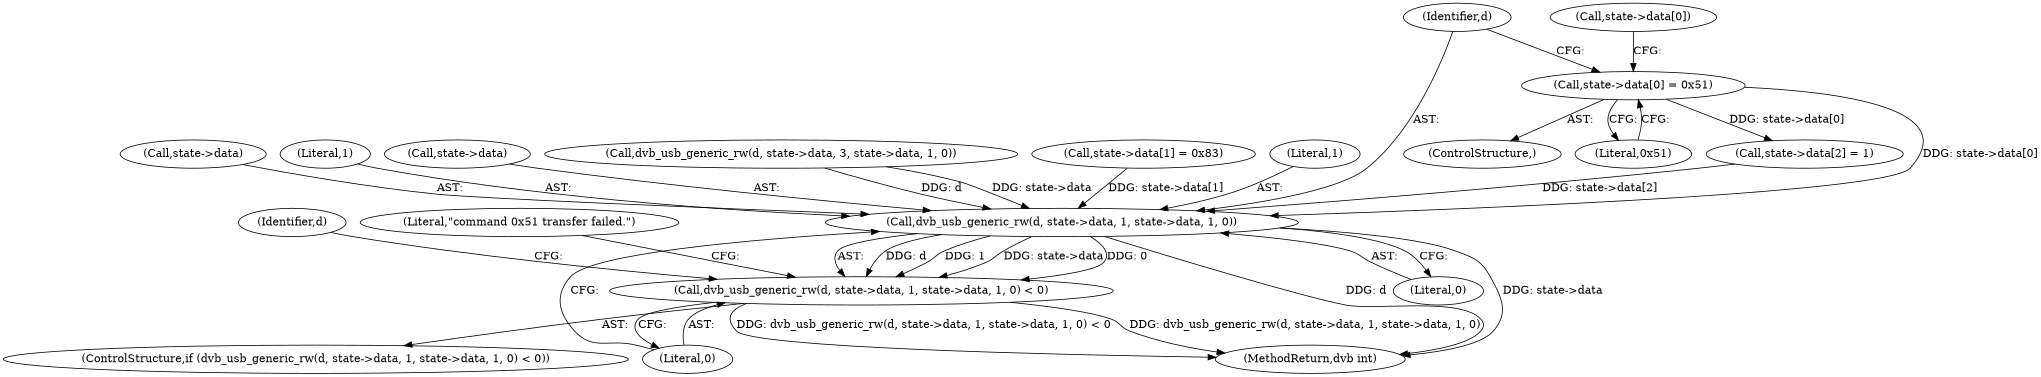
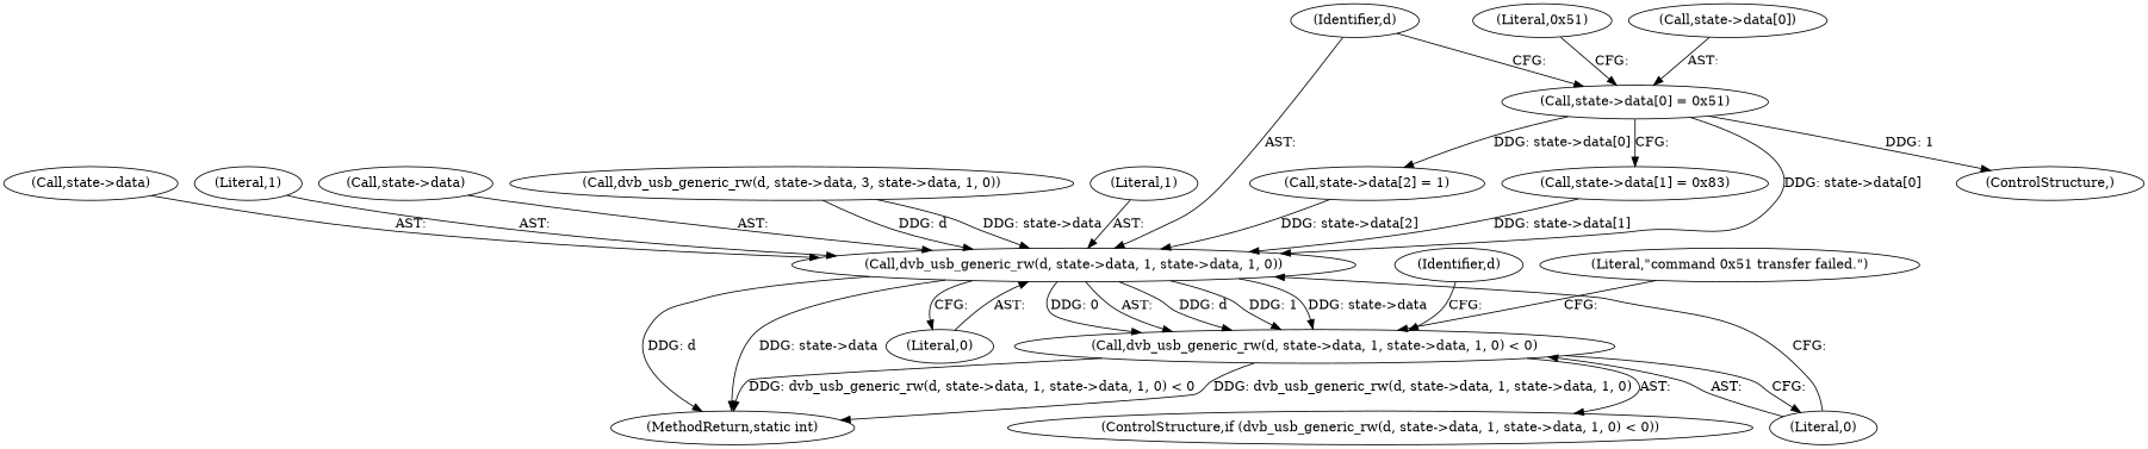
  digraph {
    n1 [label="(Call,state->data[0] = 0x51)"]
    n2 [label="(Call,dvb_usb_generic_rw(d, state->data, 1, state->data, 1, 0))"]
    n3 [label="(ControlStructure,)"]
    n4 [label="(Literal,0x51)"]
    n5 [label="(Call,state->data[2] = 1)"]
-   n6 [label="(MethodReturn,dvb int)"]
+   n6 [label="(MethodReturn,static int)"]
    n7 [label="(Call,dvb_usb_generic_rw(d, state->data, 1, state->data, 1, 0) < 0)"]
    n8 [label="(Literal,0)"]
    n9 [label="(Literal,0)"]
    n10 [label="(ControlStructure,if (dvb_usb_generic_rw(d, state->data, 1, state->data, 1, 0) < 0))"]
    n11 [label="(Call,state->data)"]
    n12 [label="(Literal,1)"]
    n13 [label="(Call,state->data[0])"]
    n14 [label="(Call,state->data)"]
    n15 [label="(Identifier,d)"]
    n16 [label="(Literal,\"command 0x51 transfer failed.\")"]
    n17 [label="(Call,dvb_usb_generic_rw(d, state->data, 3, state->data, 1, 0))"]
    n18 [label="(Call,state->data[1] = 0x83)"]
    n19 [label="(Literal,1)"]
    n20 [label="(Identifier,d)"]
    n1 -> n2 [label="DDG: state->data[0]"]
-   n1 -> n3 [label="AST: "]
-   n1 -> n4 [label="CFG: "]
+   n1 -> n3 [label="DDG: 1"]
+   n1 -> n18 [label="CFG: "]
    n1 -> n5 [label="DDG: state->data[0]"]
    n2 -> n6 [label="DDG: d"]
    n2 -> n6 [label="DDG: state->data"]
    n2 -> n7 [label="AST: "]
    n2 -> n7 [label="DDG: d"]
    n2 -> n7 [label="DDG: 1"]
    n2 -> n7 [label="DDG: state->data"]
    n2 -> n7 [label="DDG: 0"]
    n2 -> n8 [label="CFG: "]
    n4 -> n1 [label="CFG: "]
    n5 -> n2 [label="DDG: state->data[2]"]
    n7 -> n6 [label="DDG: dvb_usb_generic_rw(d, state->data, 1, state->data, 1, 0) < 0"]
    n7 -> n6 [label="DDG: dvb_usb_generic_rw(d, state->data, 1, state->data, 1, 0)"]
    n7 -> n9 [label="CFG: "]
    n7 -> n10 [label="AST: "]
    n8 -> n2 [label="AST: "]
    n9 -> n2 [label="CFG: "]
    n9 -> n7 [label="AST: "]
    n11 -> n2 [label="AST: "]
    n12 -> n2 [label="AST: "]
-   n13 -> n1 [label="CFG: "]
+   n13 -> n1 [label="AST: "]
    n14 -> n2 [label="AST: "]
    n15 -> n7 [label="CFG: "]
    n16 -> n7 [label="CFG: "]
    n17 -> n2 [label="DDG: d"]
    n17 -> n2 [label="DDG: state->data"]
    n18 -> n2 [label="DDG: state->data[1]"]
    n19 -> n2 [label="AST: "]
    n20 -> n1 [label="CFG: "]
    n20 -> n2 [label="AST: "]
  }
